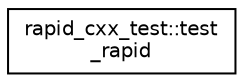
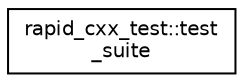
  digraph {
    rankdir=LR
-   n1 [color=black fillcolor=white fontname=Helvetica fontsize=10 height=0.2 label="rapid_cxx_test::test\l_rapid" shape=record style=filled width=0.4]
+   n1 [color=black fillcolor=white fontname=Helvetica fontsize=10 height=0.2 label="rapid_cxx_test::test\l_suite" shape=record style=filled width=0.4]
  }
